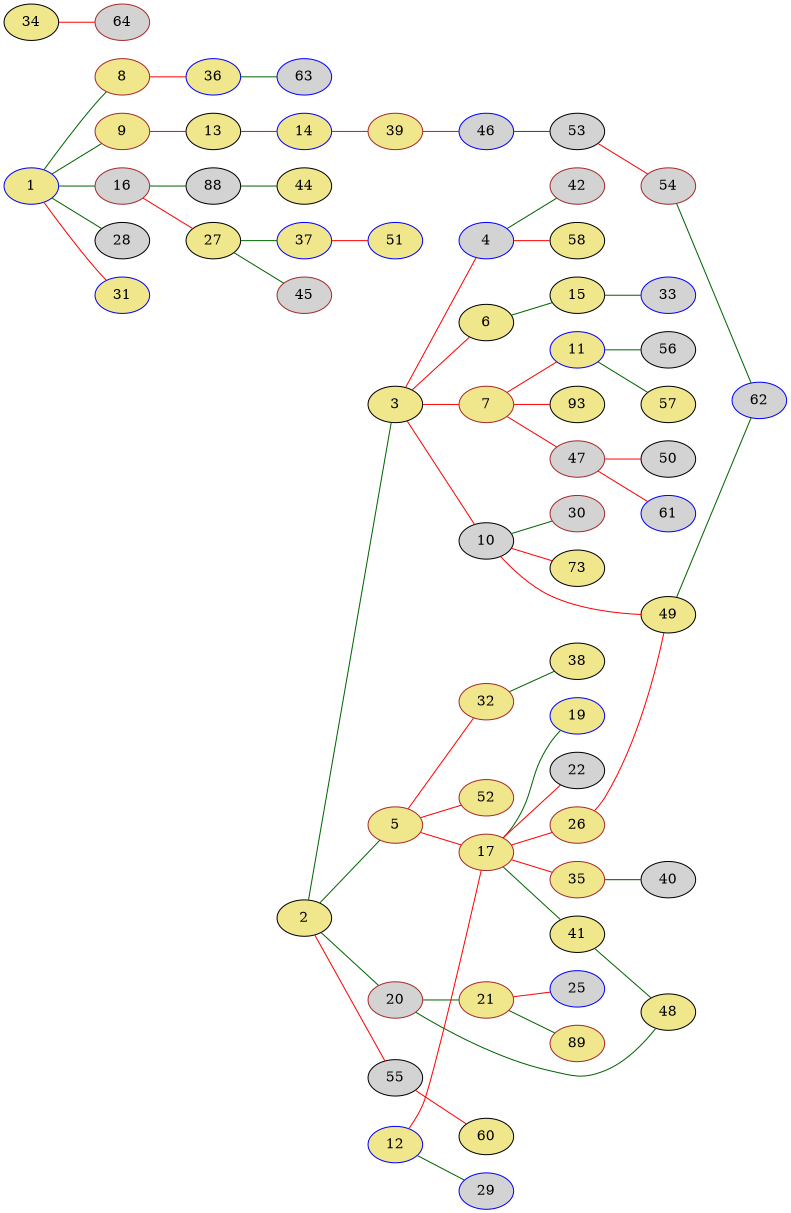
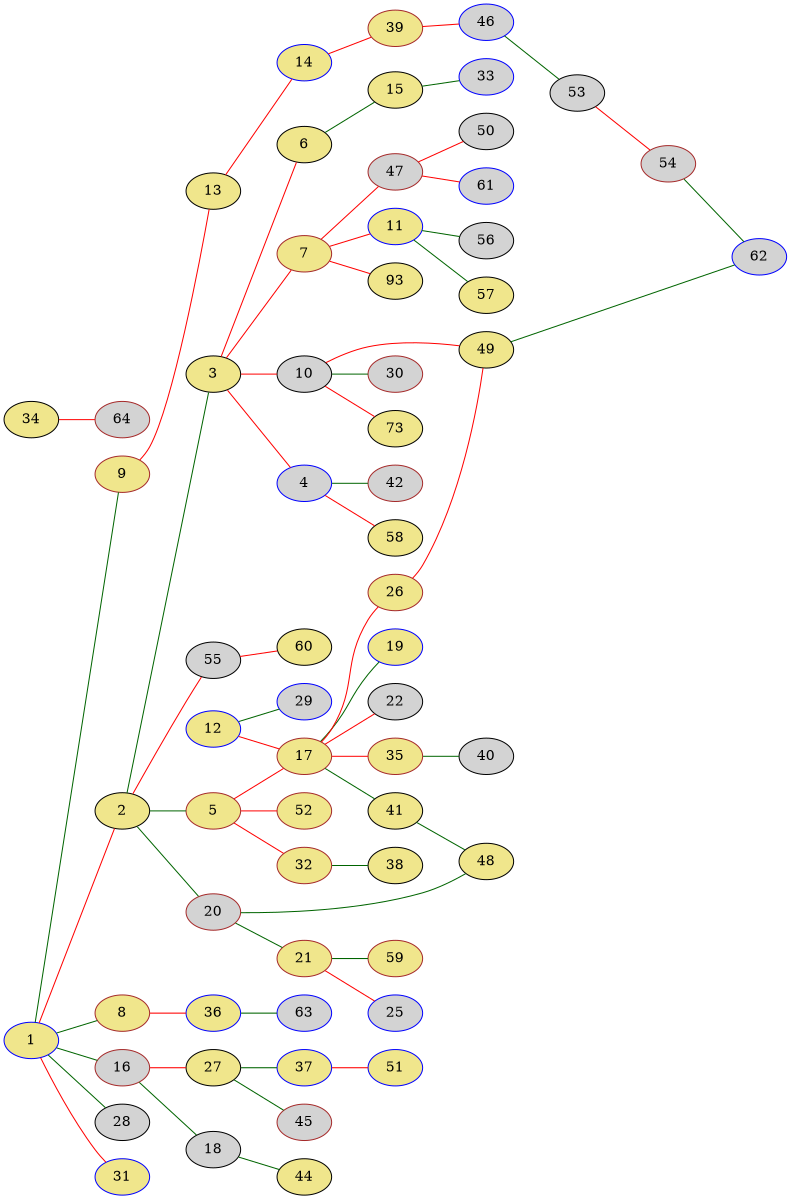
  graph {
    rankdir=LR
    node [color=black fillcolor=khaki style=filled]
    edge [color=red]
    1 [color=blue]
    2
    8 [color=brown]
    9 [color=brown]
    16 [color=brown fillcolor=lightgrey]
    28 [fillcolor=lightgrey]
    31 [color=blue]
    3
    5 [color=brown]
    20 [color=brown fillcolor=lightgrey]
    55 [fillcolor=lightgrey]
    36 [color=blue]
    13
-   18 [fillcolor=lightgrey label=88]
+   18 [fillcolor=lightgrey]
    27
    4 [color=blue fillcolor=lightgrey]
    6
    7 [color=brown]
    10 [fillcolor=lightgrey]
    32 [color=brown]
    52 [color=brown]
    17 [color=brown]
    21 [color=brown]
    48
    60
    42 [color=brown fillcolor=lightgrey]
    58
    15
    11 [color=blue]
    n30 [label=93]
    47 [color=brown fillcolor=lightgrey]
    30 [color=brown fillcolor=lightgrey]
    n33 [label=73]
    49
    12 [color=blue]
    29 [color=blue fillcolor=lightgrey]
    38
    33 [color=blue fillcolor=lightgrey]
    56 [fillcolor=lightgrey]
    57
    50 [fillcolor=lightgrey]
    61 [color=blue fillcolor=lightgrey]
    63 [color=blue fillcolor=lightgrey]
    14 [color=blue]
    62 [color=blue fillcolor=lightgrey]
    19 [color=blue]
    22 [fillcolor=lightgrey]
    26 [color=brown]
    35 [color=brown]
    41
    64 [color=brown fillcolor=lightgrey]
    34
    39 [color=brown]
    46 [color=blue fillcolor=lightgrey]
    44
    37 [color=blue]
    45 [color=brown fillcolor=lightgrey]
    40 [fillcolor=lightgrey]
    25 [color=blue fillcolor=lightgrey]
-   59 [color=brown label=89]
+   59 [color=brown]
    51 [color=blue]
    53 [fillcolor=lightgrey]
    54 [color=brown fillcolor=lightgrey]
+   1 -- 2
    1 -- 8 [color=darkgreen]
    1 -- 9 [color=darkgreen]
    1 -- 16 [color=darkgreen]
    1 -- 28 [color=darkgreen]
    1 -- 31
    2 -- 3 [color=darkgreen]
    2 -- 5 [color=darkgreen]
    2 -- 20 [color=darkgreen]
    2 -- 55
    8 -- 36
    9 -- 13
    16 -- 18 [color=darkgreen]
    16 -- 27
    3 -- 4
    3 -- 6
    3 -- 7
    3 -- 10
    5 -- 32
    5 -- 52
    5 -- 17
    20 -- 21 [color=darkgreen]
    20 -- 48 [color=darkgreen]
    55 -- 60
    36 -- 63 [color=darkgreen]
    13 -- 14
    18 -- 44 [color=darkgreen]
    27 -- 37 [color=darkgreen]
    27 -- 45 [color=darkgreen]
    4 -- 42 [color=darkgreen]
    4 -- 58
    6 -- 15 [color=darkgreen]
    7 -- 11
    7 -- n30
    7 -- 47
    10 -- 30 [color=darkgreen]
    10 -- n33
    10 -- 49
    32 -- 38 [color=darkgreen]
    17 -- 19 [color=darkgreen]
    17 -- 22
    17 -- 26
    17 -- 35
    17 -- 41 [color=darkgreen]
    21 -- 25
    21 -- 59 [color=darkgreen]
    15 -- 33 [color=darkgreen]
    11 -- 56 [color=darkgreen]
    11 -- 57 [color=darkgreen]
    47 -- 50
    47 -- 61
    49 -- 62 [color=darkgreen]
    12 -- 17
    12 -- 29 [color=darkgreen]
    14 -- 39
    26 -- 49
    35 -- 40 [color=darkgreen]
    41 -- 48 [color=darkgreen]
    34 -- 64
    39 -- 46
    46 -- 53 [color=darkgreen]
    37 -- 51
    53 -- 54
    54 -- 62 [color=darkgreen]
  }
